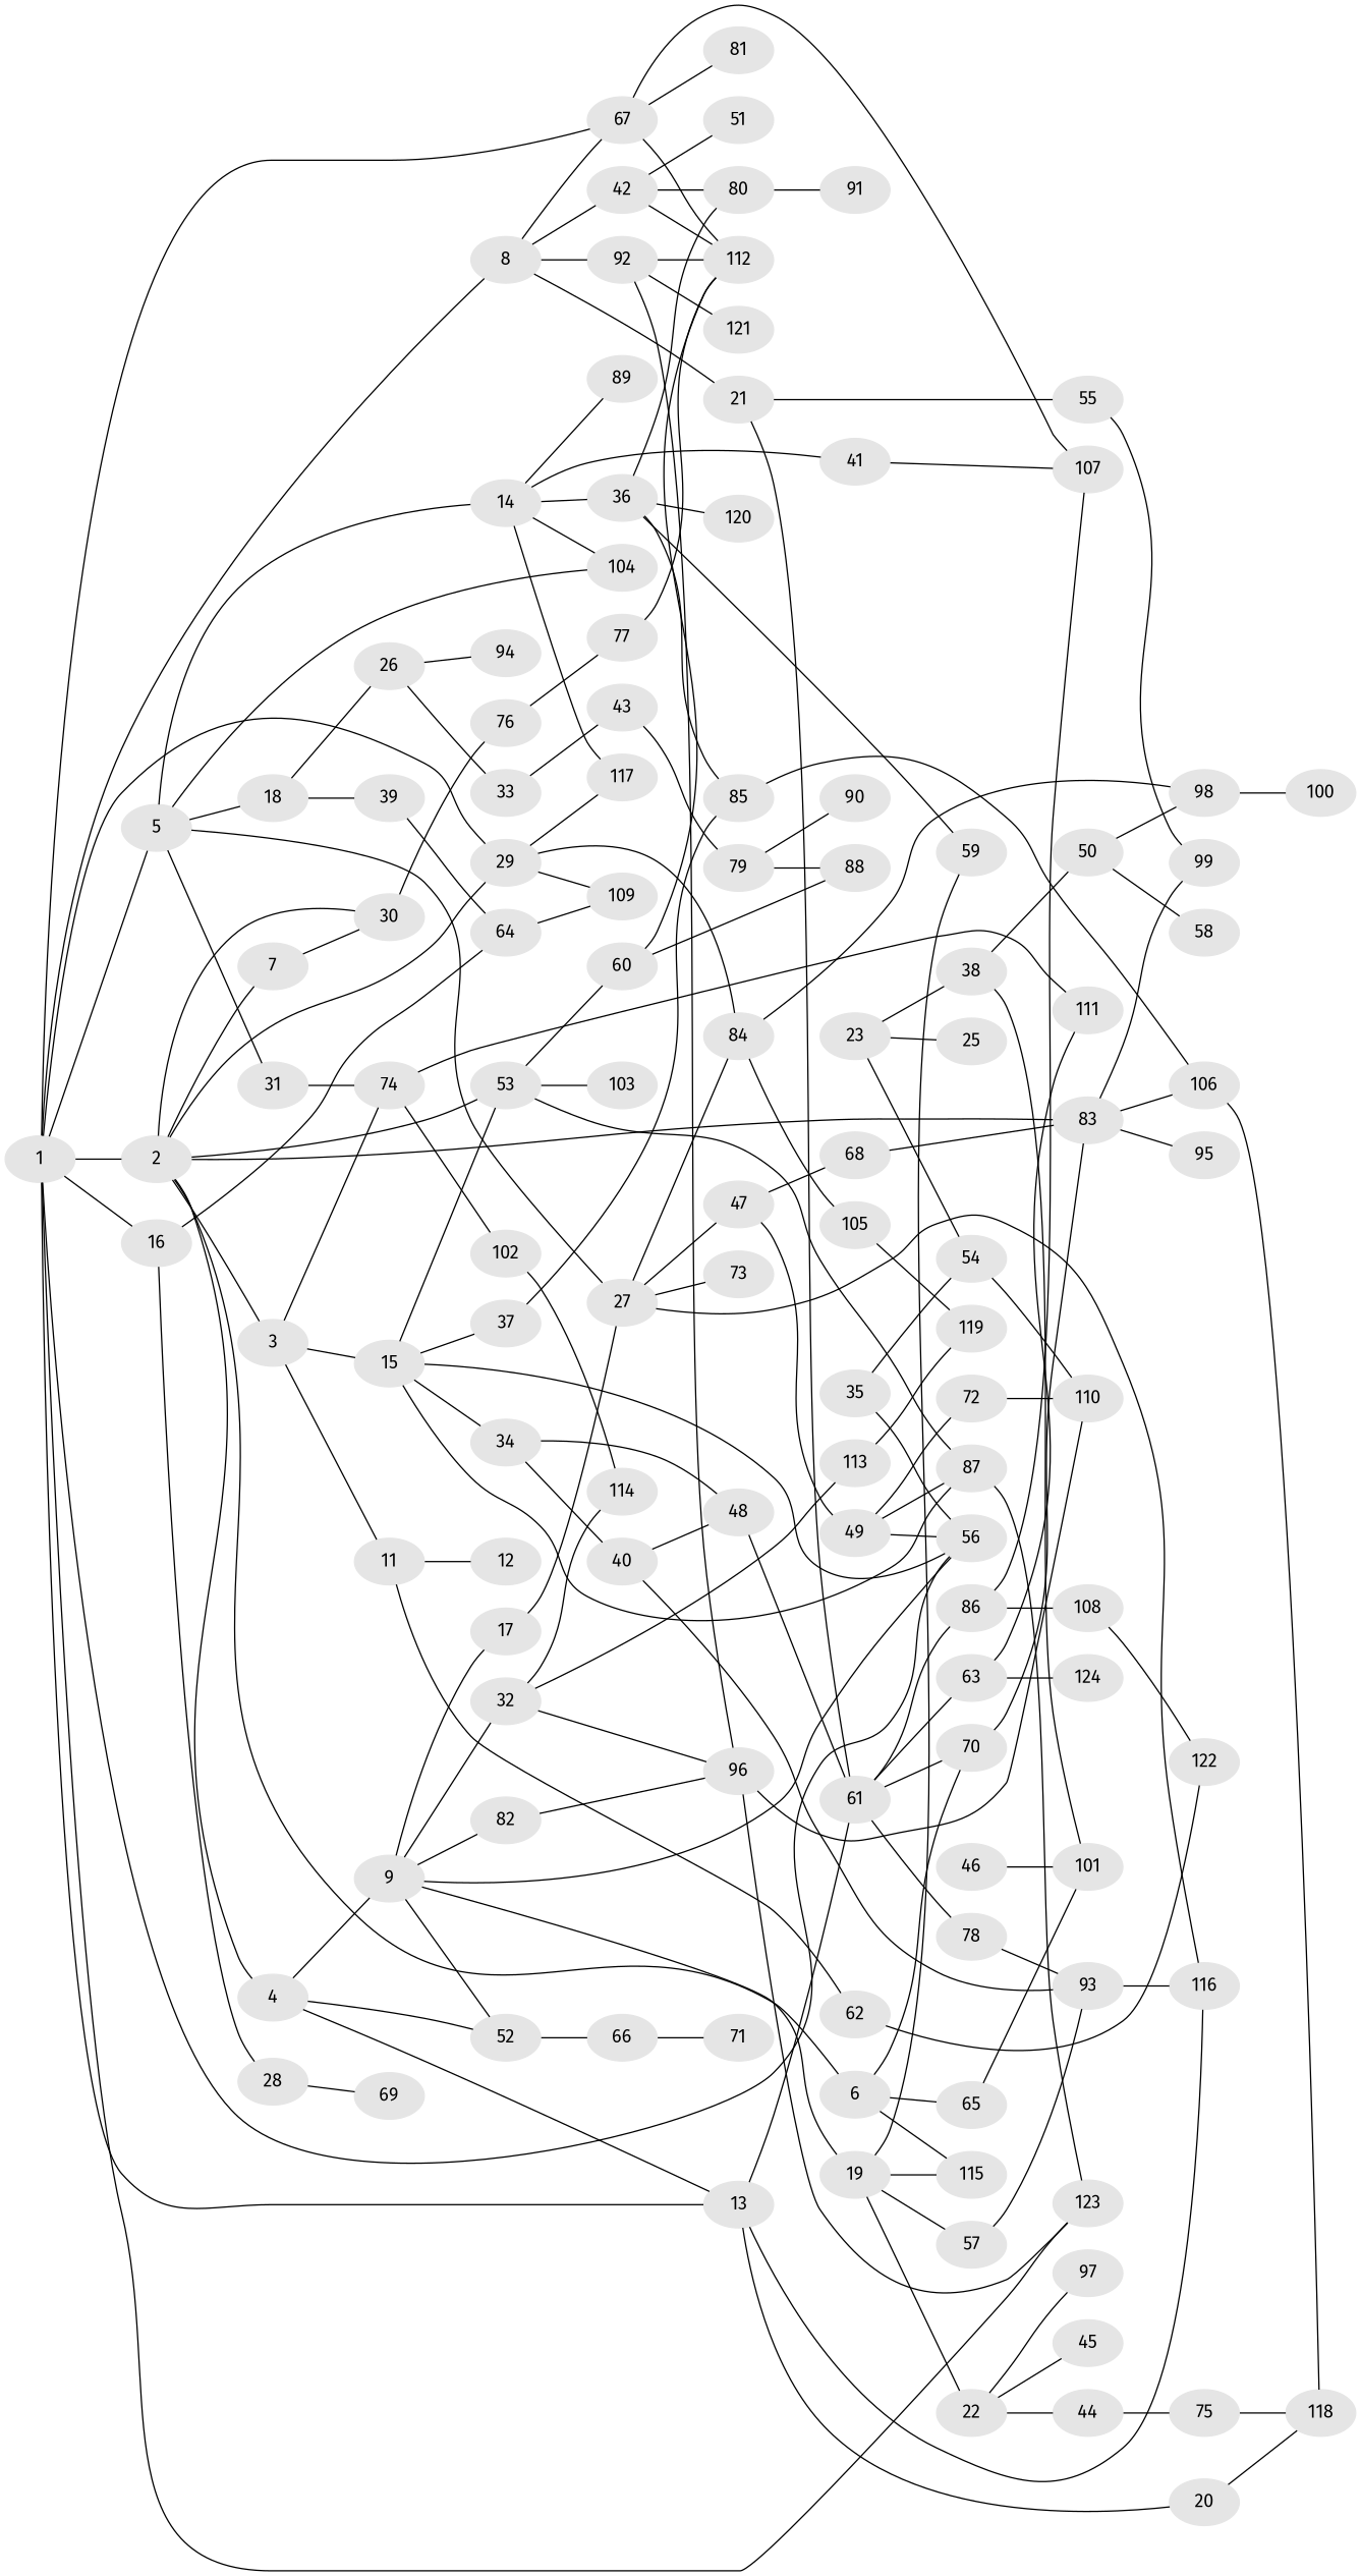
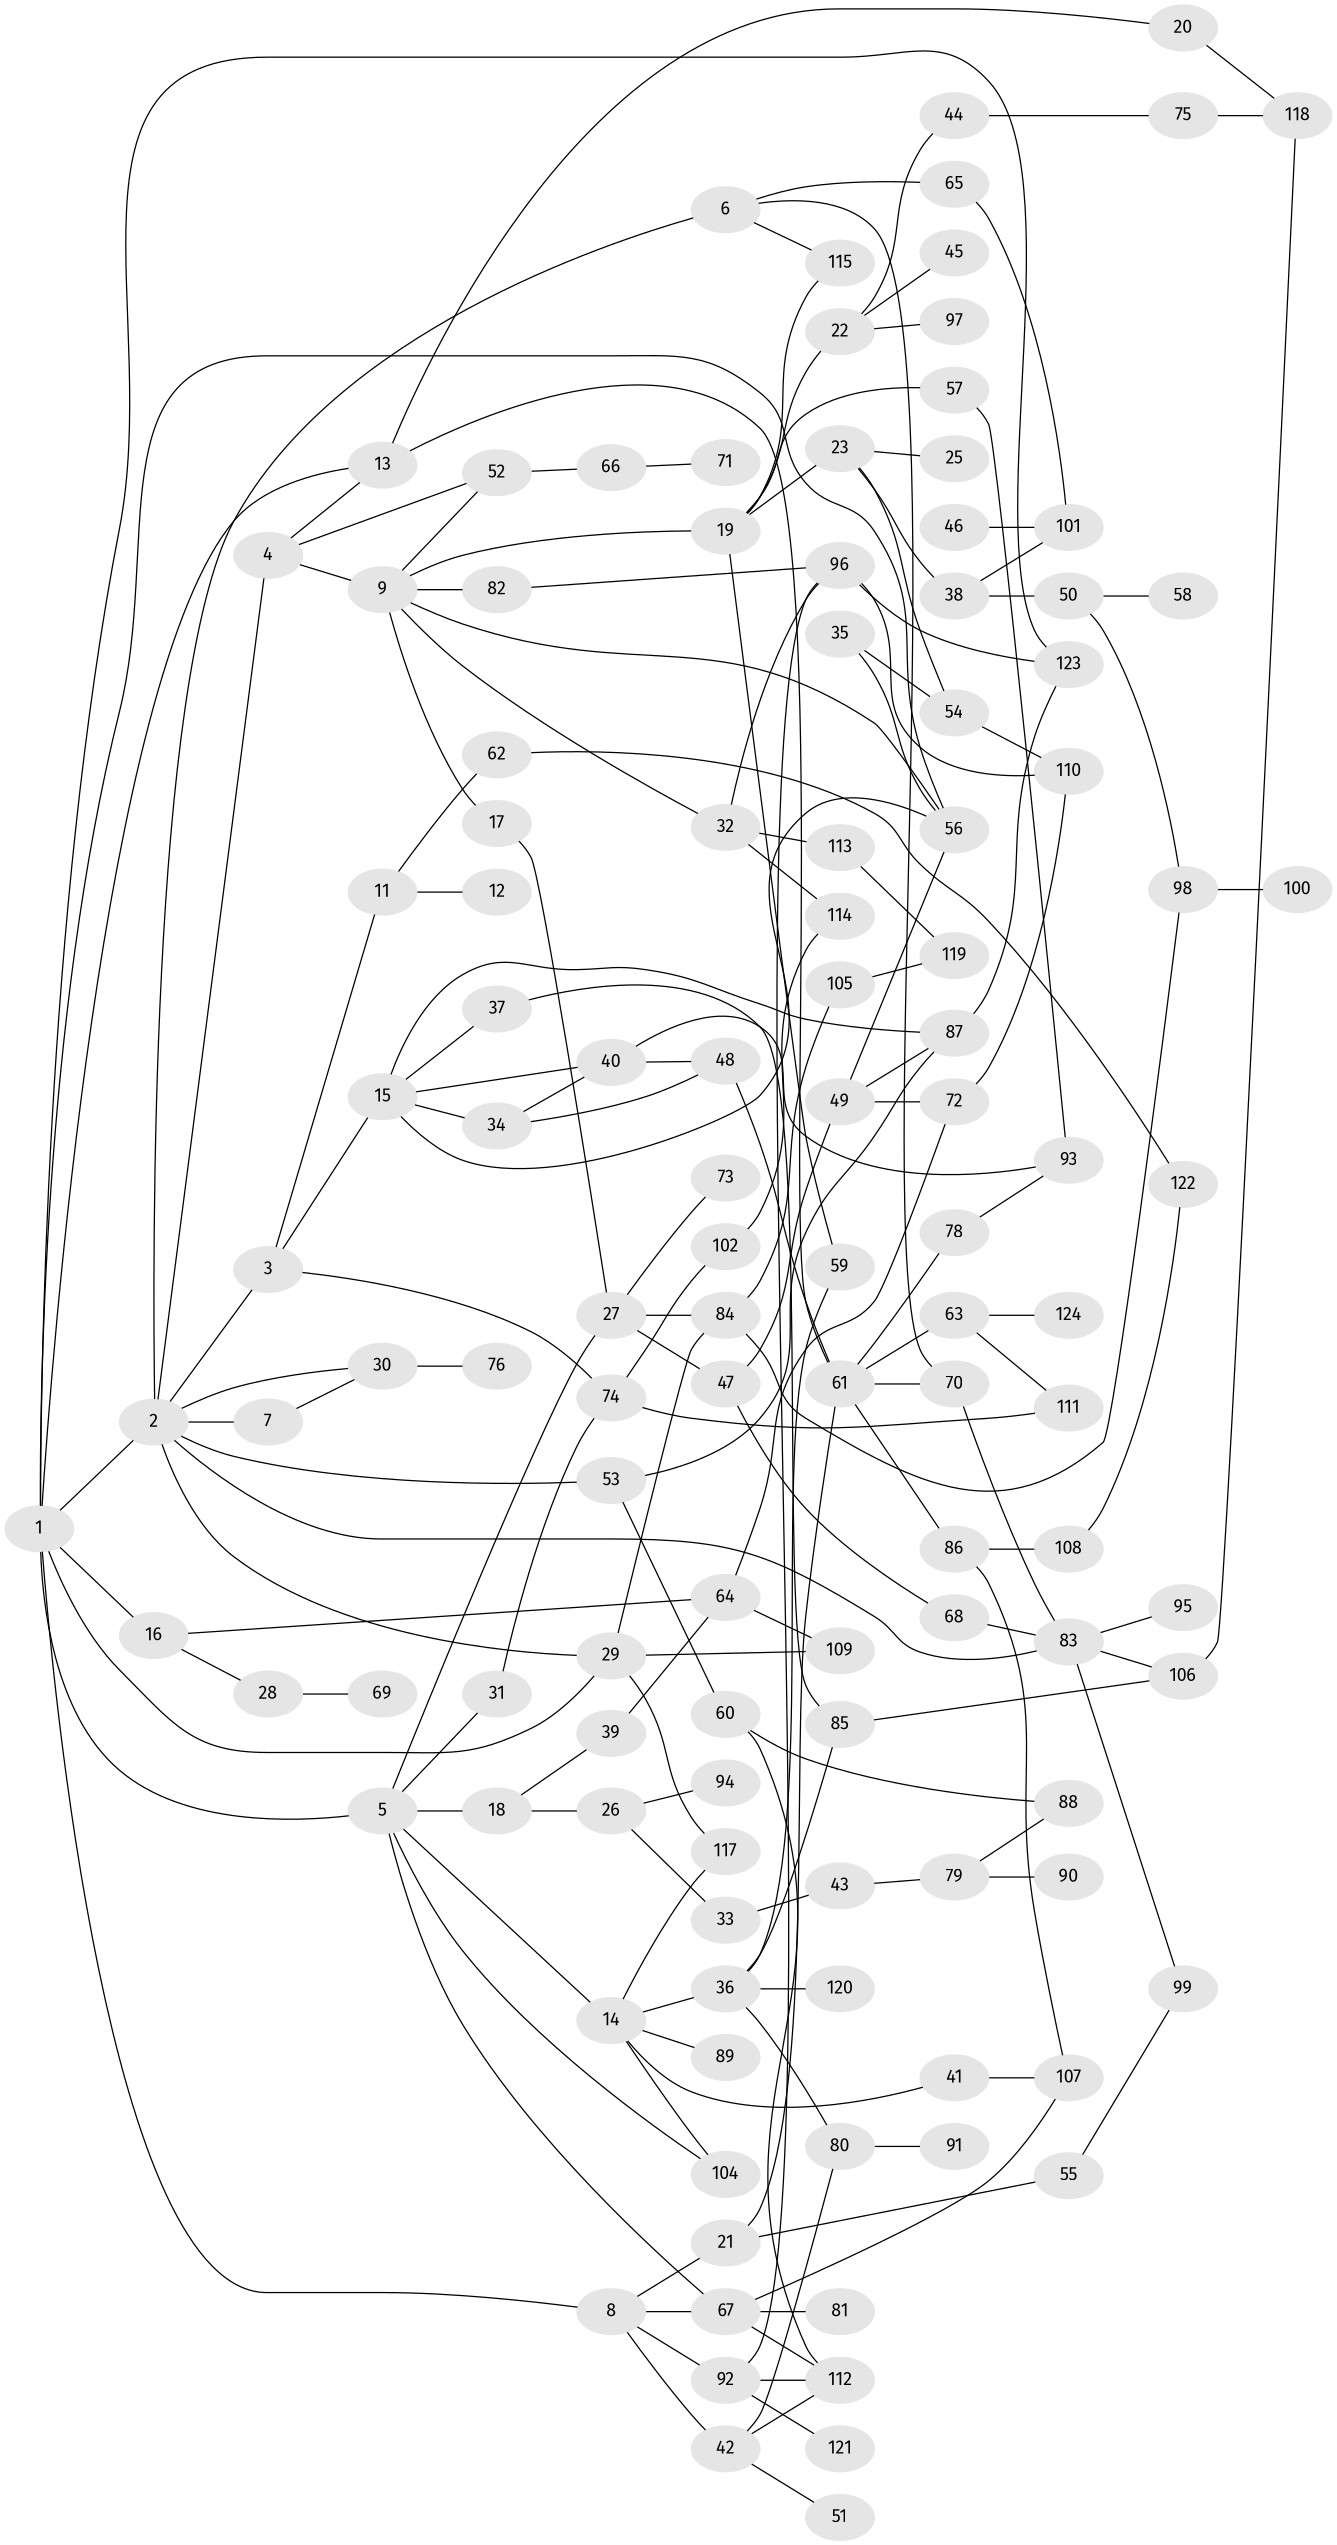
  graph {
    fontname="Fira Sans"
    rankdir=LR
    node [color=gray90 fontname="Fira Sans" style=filled]
    edge [fontname="Fira Sans"]
    1
    2
    5
    8
    13
    16
    29
    56
    67
    123
    3
    4
    6
    7
    30
    53
    83
    14
    18
    27
    31
    104
    21
    42
    92
    20
    61
-   116
    28
    64
    117
    84
    109
    107
    112
    81
    11
    15
    74
    9
    52
    65
    70
    115
    76
    87
    60
-   103
    95
    99
    106
    12
    62
    34
    37
    111
    102
    17
    19
    32
    82
    66
    36
    41
    89
    26
    39
    47
    73
    101
    55
    80
    51
    96
    121
    22
    23
    57
    59
    113
    114
    35
    54
    122
    118
    63
    78
    86
    85
    120
    40
    48
    69
    72
    33
    94
    44
    45
    97
    25
    38
    93
    75
    50
    110
    46
    43
    49
    68
    98
    105
-   77
    119
    79
    91
    58
    88
    90
    100
    71
    124
    108
    1 -- 2
    1 -- 5
    1 -- 8
    1 -- 13
    1 -- 16
    1 -- 29
    1 -- 56
-   1 -- 67
+   5 -- 67
    1 -- 123
    2 -- 29
    2 -- 3
    2 -- 4
    2 -- 6
    2 -- 7
    2 -- 30
    2 -- 53
    2 -- 83
    5 -- 14
    5 -- 18
    5 -- 27
    5 -- 31
    5 -- 104
    8 -- 67
    8 -- 21
    8 -- 42
    8 -- 92
    13 -- 20
    13 -- 61
-   13 -- 116
    16 -- 28
    16 -- 64
    29 -- 117
    29 -- 84
    29 -- 109
    67 -- 107
    67 -- 112
    67 -- 81
    3 -- 11
    3 -- 15
    3 -- 74
    4 -- 13
    4 -- 9
    4 -- 52
    6 -- 65
    6 -- 70
    6 -- 115
    7 -- 30
    30 -- 76
    53 -- 87
    53 -- 60
-   53 -- 103
    83 -- 95
    83 -- 99
    83 -- 106
    14 -- 104
    14 -- 117
    14 -- 36
    14 -- 41
    14 -- 89
    18 -- 26
    18 -- 39
-   27 -- 116
    27 -- 84
    27 -- 47
    27 -- 73
    31 -- 74
    21 -- 61
    21 -- 55
    42 -- 112
    42 -- 80
    42 -- 51
    92 -- 112
    92 -- 96
    92 -- 121
    20 -- 118
    61 -- 70
    61 -- 63
    61 -- 78
    61 -- 86
    28 -- 69
    64 -- 109
+   64 -- 72
    84 -- 98
    84 -- 105
    11 -- 12
    11 -- 62
    15 -- 56
-   15 -- 53
+   15 -- 40
    15 -- 87
    15 -- 34
    15 -- 37
    74 -- 111
    74 -- 102
    9 -- 56
    9 -- 52
    9 -- 17
    9 -- 19
    9 -- 32
    9 -- 82
    52 -- 66
    65 -- 101
    70 -- 83
-   76 -- 77
    87 -- 123
    60 -- 112
    60 -- 88
    106 -- 118
    62 -- 122
    34 -- 40
    34 -- 48
    37 -- 85
    102 -- 114
    17 -- 27
    19 -- 115
    19 -- 22
+   19 -- 23
    19 -- 57
    19 -- 59
    32 -- 96
    32 -- 113
    32 -- 114
    82 -- 96
    66 -- 71
    36 -- 80
    36 -- 59
    36 -- 85
    36 -- 120
    41 -- 107
    26 -- 33
    26 -- 94
    39 -- 64
    47 -- 49
    47 -- 68
    55 -- 99
    80 -- 91
    96 -- 123
    96 -- 110
    22 -- 44
    22 -- 45
    22 -- 97
    23 -- 54
    23 -- 25
    23 -- 38
    57 -- 93
    113 -- 119
    35 -- 56
    35 -- 54
    54 -- 110
    63 -- 111
    63 -- 124
    78 -- 93
    86 -- 107
    86 -- 108
    85 -- 106
    40 -- 48
    40 -- 93
    48 -- 61
    72 -- 110
    33 -- 43
    44 -- 75
    38 -- 101
    38 -- 50
-   93 -- 116
    75 -- 118
    50 -- 98
    50 -- 58
    46 -- 101
    43 -- 79
    49 -- 56
    49 -- 87
    49 -- 72
    68 -- 83
    98 -- 100
    105 -- 119
-   77 -- 112
    79 -- 88
    79 -- 90
    108 -- 122
  }
